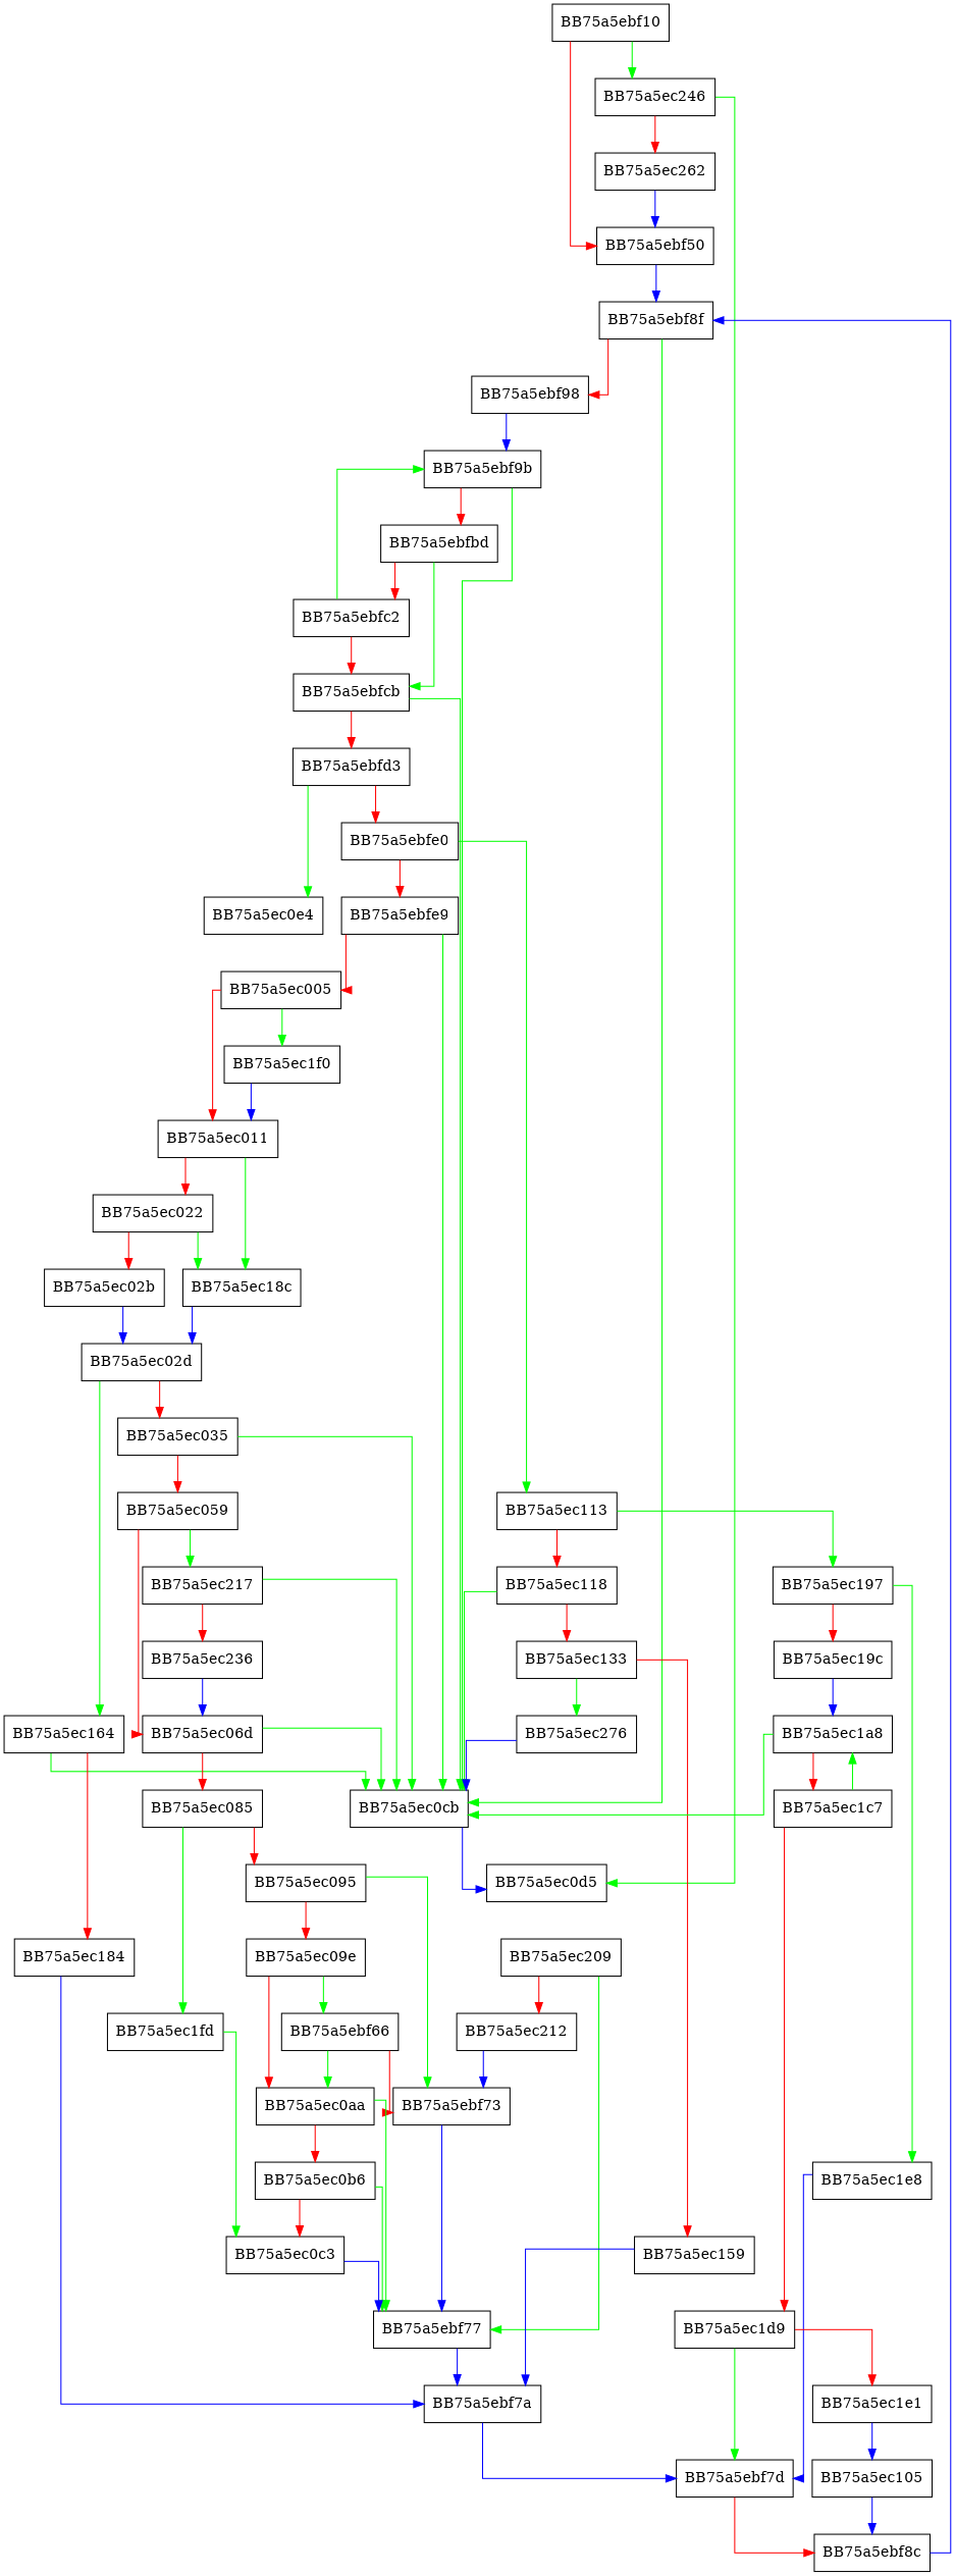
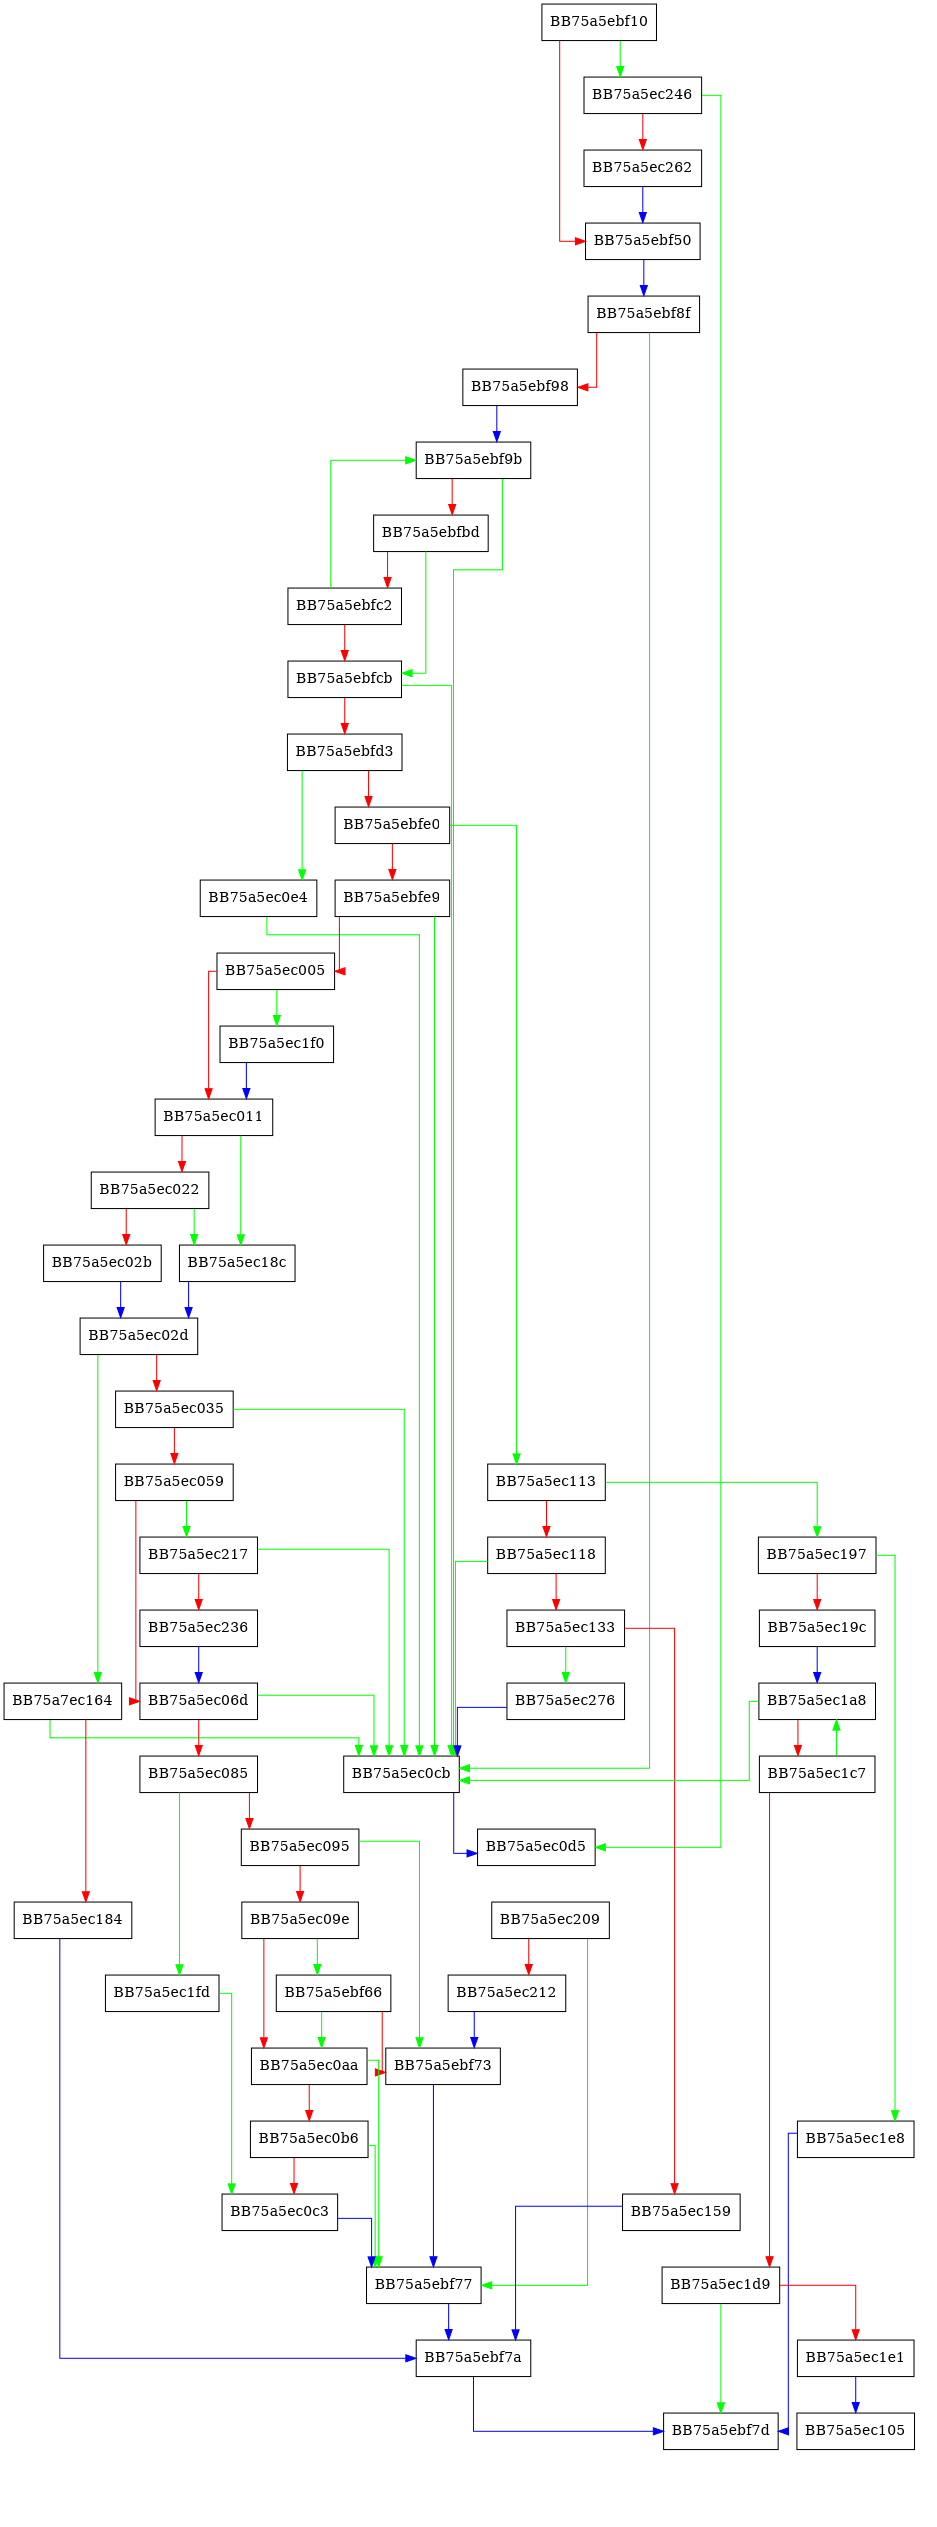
  digraph {
    splines=ortho
    node [shape=box]
    edge [color=green]
    BB75a5ebf10
    BB75a5ec246
    BB75a5ebf50
    BB75a5ec0d5
    BB75a5ec262
    BB75a5ebf8f
    BB75a5ec0cb
    BB75a5ebf98
    BB75a5ebf9b
    BB75a5ebf66
    BB75a5ec0aa
    BB75a5ebf73
    BB75a5ebf77
    BB75a5ec0b6
    BB75a5ebf7a
    BB75a5ec0c3
    BB75a5ebf7d
-   BB75a5ebf8c
    BB75a5ebfbd
    BB75a5ebfcb
    BB75a5ebfc2
    BB75a5ebfd3
    BB75a5ec0e4
    BB75a5ebfe0
    BB75a5ec113
    BB75a5ebfe9
    BB75a5ec197
    BB75a5ec118
    BB75a5ec005
    BB75a5ec1e8
    BB75a5ec19c
    BB75a5ec133
    BB75a5ec1f0
    BB75a5ec011
    BB75a5ec18c
    BB75a5ec022
    BB75a5ec02d
    BB75a5ec02b
-   BB75a5ec164
+   BB75a5ec164 [label=BB75a7ec164]
    BB75a5ec035
    BB75a5ec184
    BB75a5ec059
    BB75a5ec217
    BB75a5ec06d
    BB75a5ec236
    BB75a5ec085
    BB75a5ec1fd
    BB75a5ec095
    BB75a5ec09e
    BB75a5ec209
    BB75a5ec212
    BB75a5ec105
    BB75a5ec1a8
    BB75a5ec276
    BB75a5ec159
    BB75a5ec1c7
    BB75a5ec1d9
    BB75a5ec1e1
    BB75a5ebf10 -> BB75a5ec246
    BB75a5ebf10 -> BB75a5ebf50 [color=red]
    BB75a5ec246 -> BB75a5ec0d5
    BB75a5ec246 -> BB75a5ec262 [color=red]
    BB75a5ebf50 -> BB75a5ebf8f [color=blue]
    BB75a5ec262 -> BB75a5ebf50 [color=blue]
    BB75a5ebf8f -> BB75a5ec0cb
    BB75a5ebf8f -> BB75a5ebf98 [color=red]
    BB75a5ec0cb -> BB75a5ec0d5 [color=blue]
    BB75a5ebf98 -> BB75a5ebf9b [color=blue]
    BB75a5ebf9b -> BB75a5ec0cb
    BB75a5ebf9b -> BB75a5ebfbd [color=red]
    BB75a5ebf66 -> BB75a5ec0aa
    BB75a5ebf66 -> BB75a5ebf73 [color=red]
    BB75a5ec0aa -> BB75a5ebf77
    BB75a5ec0aa -> BB75a5ec0b6 [color=red]
    BB75a5ebf73 -> BB75a5ebf77 [color=blue]
    BB75a5ebf77 -> BB75a5ebf7a [color=blue]
    BB75a5ec0b6 -> BB75a5ebf77
    BB75a5ec0b6 -> BB75a5ec0c3 [color=red]
    BB75a5ebf7a -> BB75a5ebf7d [color=blue]
    BB75a5ec0c3 -> BB75a5ebf77 [color=blue]
-   BB75a5ebf7d -> BB75a5ebf8c [color=red]
-   BB75a5ebf8c -> BB75a5ebf8f [color=blue]
    BB75a5ebfbd -> BB75a5ebfcb
    BB75a5ebfbd -> BB75a5ebfc2 [color=red]
    BB75a5ebfcb -> BB75a5ec0cb
    BB75a5ebfcb -> BB75a5ebfd3 [color=red]
    BB75a5ebfc2 -> BB75a5ebf9b
    BB75a5ebfc2 -> BB75a5ebfcb [color=red]
    BB75a5ebfd3 -> BB75a5ec0e4
    BB75a5ebfd3 -> BB75a5ebfe0 [color=red]
+   BB75a5ec0e4 -> BB75a5ec0cb
    BB75a5ebfe0 -> BB75a5ec113
    BB75a5ebfe0 -> BB75a5ebfe9 [color=red]
    BB75a5ec113 -> BB75a5ec197
    BB75a5ec113 -> BB75a5ec118 [color=red]
    BB75a5ebfe9 -> BB75a5ec0cb
    BB75a5ebfe9 -> BB75a5ec005 [color=red]
    BB75a5ec197 -> BB75a5ec1e8
    BB75a5ec197 -> BB75a5ec19c [color=red]
    BB75a5ec118 -> BB75a5ec0cb
    BB75a5ec118 -> BB75a5ec133 [color=red]
    BB75a5ec005 -> BB75a5ec1f0
    BB75a5ec005 -> BB75a5ec011 [color=red]
    BB75a5ec1e8 -> BB75a5ebf7d [color=blue]
    BB75a5ec19c -> BB75a5ec1a8 [color=blue]
    BB75a5ec133 -> BB75a5ec276
    BB75a5ec133 -> BB75a5ec159 [color=red]
    BB75a5ec1f0 -> BB75a5ec011 [color=blue]
    BB75a5ec011 -> BB75a5ec18c
    BB75a5ec011 -> BB75a5ec022 [color=red]
    BB75a5ec18c -> BB75a5ec02d [color=blue]
    BB75a5ec022 -> BB75a5ec18c
    BB75a5ec022 -> BB75a5ec02b [color=red]
    BB75a5ec02d -> BB75a5ec164
    BB75a5ec02d -> BB75a5ec035 [color=red]
    BB75a5ec02b -> BB75a5ec02d [color=blue]
    BB75a5ec164 -> BB75a5ec0cb
    BB75a5ec164 -> BB75a5ec184 [color=red]
    BB75a5ec035 -> BB75a5ec0cb
    BB75a5ec035 -> BB75a5ec059 [color=red]
    BB75a5ec184 -> BB75a5ebf7a [color=blue]
    BB75a5ec059 -> BB75a5ec217
    BB75a5ec059 -> BB75a5ec06d [color=red]
    BB75a5ec217 -> BB75a5ec0cb
    BB75a5ec217 -> BB75a5ec236 [color=red]
    BB75a5ec06d -> BB75a5ec0cb
    BB75a5ec06d -> BB75a5ec085 [color=red]
    BB75a5ec236 -> BB75a5ec06d [color=blue]
    BB75a5ec085 -> BB75a5ec1fd
    BB75a5ec085 -> BB75a5ec095 [color=red]
    BB75a5ec1fd -> BB75a5ec0c3
    BB75a5ec095 -> BB75a5ebf73
    BB75a5ec095 -> BB75a5ec09e [color=red]
    BB75a5ec09e -> BB75a5ebf66
    BB75a5ec09e -> BB75a5ec0aa [color=red]
    BB75a5ec209 -> BB75a5ebf77
    BB75a5ec209 -> BB75a5ec212 [color=red]
    BB75a5ec212 -> BB75a5ebf73 [color=blue]
-   BB75a5ec105 -> BB75a5ebf8c [color=blue]
    BB75a5ec1a8 -> BB75a5ec0cb
    BB75a5ec1a8 -> BB75a5ec1c7 [color=red]
    BB75a5ec276 -> BB75a5ec0cb [color=blue]
    BB75a5ec159 -> BB75a5ebf7a [color=blue]
    BB75a5ec1c7 -> BB75a5ec1a8
    BB75a5ec1c7 -> BB75a5ec1d9 [color=red]
    BB75a5ec1d9 -> BB75a5ebf7d
    BB75a5ec1d9 -> BB75a5ec1e1 [color=red]
    BB75a5ec1e1 -> BB75a5ec105 [color=blue]
  }
